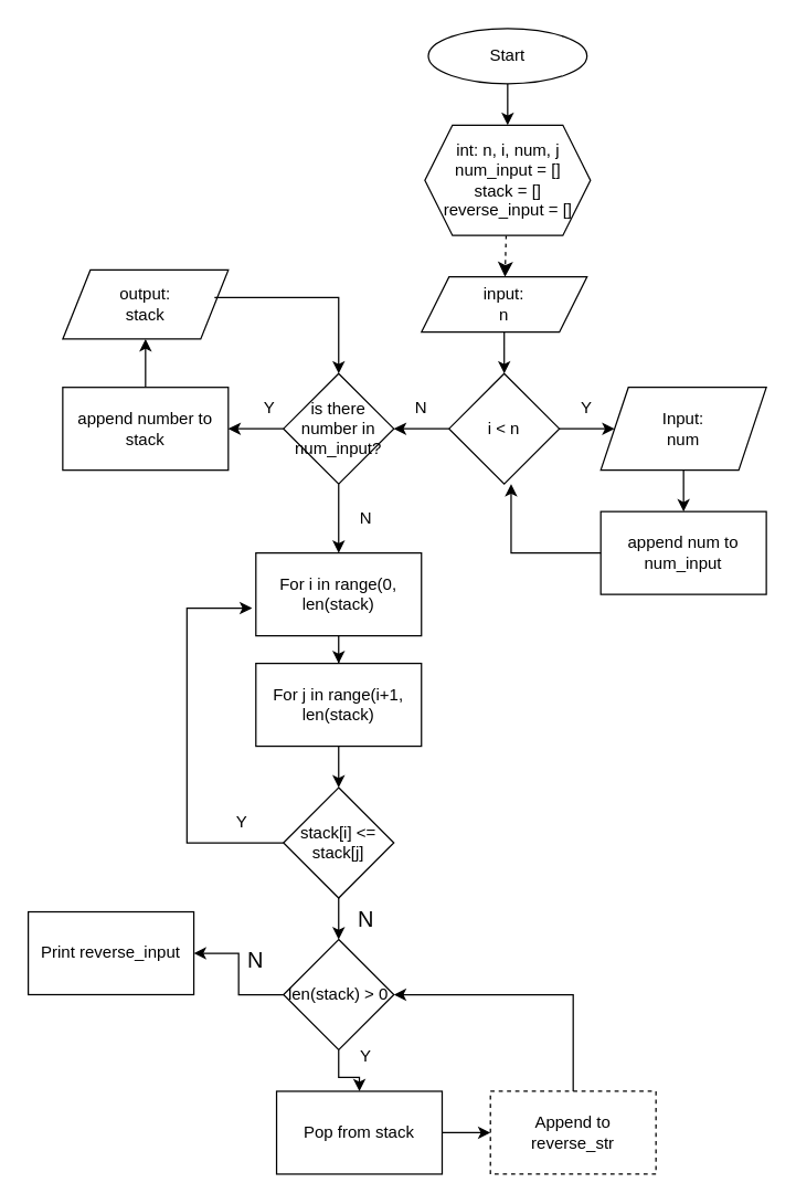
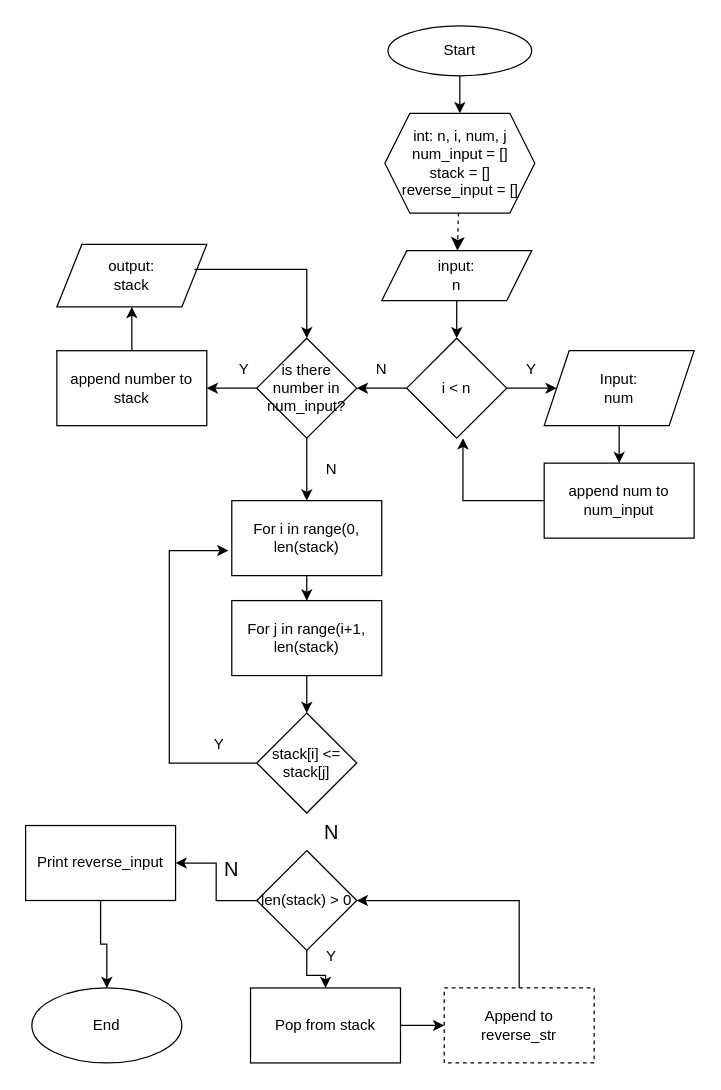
  <mxCell id="0" />
  <mxCell id="1" parent="0" />
  <mxCell id="2" value="" style="edgeStyle=orthogonalEdgeStyle;rounded=0;orthogonalLoop=1;jettySize=auto;html=1;" edge="1" parent="1" source="3" target="5"><mxGeometry relative="1" as="geometry" /></mxCell>
  <mxCell id="3" value="Start" style="ellipse;whiteSpace=wrap;html=1;" vertex="1" parent="1"><mxGeometry x="310" y="20" width="115" height="40" as="geometry" /></mxCell>
  <mxCell id="4" value="" style="edgeStyle=none;curved=1;rounded=0;orthogonalLoop=1;jettySize=auto;html=1;fontSize=12;startSize=8;endSize=8;dashed=1;" edge="1" parent="1" source="5" target="7"><mxGeometry relative="1" as="geometry" /></mxCell>
  <mxCell id="5" value="int: n, i, num, j&lt;div&gt;num_input = []&lt;/div&gt;&lt;div&gt;stack = []&lt;/div&gt;&lt;div&gt;reverse_input = []&lt;/div&gt;" style="shape=hexagon;perimeter=hexagonPerimeter2;whiteSpace=wrap;html=1;fixedSize=1;" vertex="1" parent="1"><mxGeometry x="307.5" y="90" width="120" height="80" as="geometry" /></mxCell>
  <mxCell id="6" value="" style="edgeStyle=orthogonalEdgeStyle;rounded=0;orthogonalLoop=1;jettySize=auto;html=1;" edge="1" parent="1" source="7" target="10"><mxGeometry relative="1" as="geometry" /></mxCell>
  <mxCell id="7" value="input:&lt;div&gt;n&lt;/div&gt;" style="shape=parallelogram;perimeter=parallelogramPerimeter;whiteSpace=wrap;html=1;fixedSize=1;" vertex="1" parent="1"><mxGeometry x="305" y="200" width="120" height="40" as="geometry" /></mxCell>
  <mxCell id="8" value="" style="edgeStyle=orthogonalEdgeStyle;rounded=0;orthogonalLoop=1;jettySize=auto;html=1;" edge="1" parent="1" source="10" target="12"><mxGeometry relative="1" as="geometry" /></mxCell>
  <mxCell id="9" value="" style="edgeStyle=orthogonalEdgeStyle;rounded=0;orthogonalLoop=1;jettySize=auto;html=1;" edge="1" parent="1" source="10" target="18"><mxGeometry relative="1" as="geometry" /></mxCell>
  <mxCell id="10" value="i &amp;lt; n" style="rhombus;whiteSpace=wrap;html=1;" vertex="1" parent="1"><mxGeometry x="325" y="270" width="80" height="80" as="geometry" /></mxCell>
  <mxCell id="11" value="" style="edgeStyle=orthogonalEdgeStyle;rounded=0;orthogonalLoop=1;jettySize=auto;html=1;" edge="1" parent="1" source="12" target="13"><mxGeometry relative="1" as="geometry" /></mxCell>
  <mxCell id="12" value="Input:&lt;div&gt;num&lt;/div&gt;" style="shape=parallelogram;perimeter=parallelogramPerimeter;whiteSpace=wrap;html=1;fixedSize=1;" vertex="1" parent="1"><mxGeometry x="435" y="280" width="120" height="60" as="geometry" /></mxCell>
  <mxCell id="13" value="append num to num_input" style="rounded=0;whiteSpace=wrap;html=1;" vertex="1" parent="1"><mxGeometry x="435" y="370" width="120" height="60" as="geometry" /></mxCell>
  <mxCell id="14" value="Y" style="text;strokeColor=none;align=center;fillColor=none;html=1;verticalAlign=middle;whiteSpace=wrap;rounded=0;" vertex="1" parent="1"><mxGeometry x="395" y="280" width="60" height="30" as="geometry" /></mxCell>
  <mxCell id="15" value="" style="endArrow=classic;html=1;rounded=0;exitX=0;exitY=0.5;exitDx=0;exitDy=0;" edge="1" parent="1" source="13"><mxGeometry width="50" height="50" relative="1" as="geometry"><mxPoint x="370" y="440" as="sourcePoint" /><mxPoint x="370" y="350" as="targetPoint" /><Array as="points"><mxPoint x="370" y="400" /></Array></mxGeometry></mxCell>
  <mxCell id="16" value="" style="edgeStyle=orthogonalEdgeStyle;rounded=0;orthogonalLoop=1;jettySize=auto;html=1;" edge="1" parent="1" source="18" target="21"><mxGeometry relative="1" as="geometry" /></mxCell>
  <mxCell id="17" value="" style="edgeStyle=orthogonalEdgeStyle;rounded=0;orthogonalLoop=1;jettySize=auto;html=1;" edge="1" parent="1" source="18" target="27"><mxGeometry relative="1" as="geometry" /></mxCell>
  <mxCell id="18" value="is there number in num_input?" style="rhombus;whiteSpace=wrap;html=1;" vertex="1" parent="1"><mxGeometry x="205" y="270" width="80" height="80" as="geometry" /></mxCell>
  <mxCell id="19" value="N" style="text;strokeColor=none;align=center;fillColor=none;html=1;verticalAlign=middle;whiteSpace=wrap;rounded=0;" vertex="1" parent="1"><mxGeometry x="275" y="280" width="60" height="30" as="geometry" /></mxCell>
  <mxCell id="20" value="" style="edgeStyle=orthogonalEdgeStyle;rounded=0;orthogonalLoop=1;jettySize=auto;html=1;" edge="1" parent="1" source="21" target="22"><mxGeometry relative="1" as="geometry" /></mxCell>
  <mxCell id="21" value="append number to stack" style="rounded=0;whiteSpace=wrap;html=1;" vertex="1" parent="1"><mxGeometry x="45" y="280" width="120" height="60" as="geometry" /></mxCell>
  <mxCell id="22" value="output:&lt;div&gt;stack&lt;/div&gt;" style="shape=parallelogram;perimeter=parallelogramPerimeter;whiteSpace=wrap;html=1;fixedSize=1;" vertex="1" parent="1"><mxGeometry x="45" y="195" width="120" height="50" as="geometry" /></mxCell>
  <mxCell id="23" value="" style="endArrow=classic;html=1;rounded=0;" edge="1" parent="1" target="18"><mxGeometry width="50" height="50" relative="1" as="geometry"><mxPoint x="155" y="215" as="sourcePoint" /><mxPoint x="255" y="215" as="targetPoint" /><Array as="points"><mxPoint x="245" y="215" /></Array></mxGeometry></mxCell>
  <mxCell id="24" value="Y" style="text;strokeColor=none;align=center;fillColor=none;html=1;verticalAlign=middle;whiteSpace=wrap;rounded=0;" vertex="1" parent="1"><mxGeometry x="165" y="280" width="60" height="30" as="geometry" /></mxCell>
  <mxCell id="25" value="N" style="text;strokeColor=none;align=center;fillColor=none;html=1;verticalAlign=middle;whiteSpace=wrap;rounded=0;" vertex="1" parent="1"><mxGeometry x="235" y="360" width="60" height="30" as="geometry" /></mxCell>
  <mxCell id="26" value="" style="edgeStyle=orthogonalEdgeStyle;rounded=0;orthogonalLoop=1;jettySize=auto;html=1;" edge="1" parent="1" source="27" target="29"><mxGeometry relative="1" as="geometry" /></mxCell>
  <mxCell id="27" value="For i in range(0, len(stack)" style="rounded=0;whiteSpace=wrap;html=1;" vertex="1" parent="1"><mxGeometry x="185" y="400" width="120" height="60" as="geometry" /></mxCell>
  <mxCell id="28" value="" style="edgeStyle=orthogonalEdgeStyle;rounded=0;orthogonalLoop=1;jettySize=auto;html=1;" edge="1" parent="1" source="29" target="31"><mxGeometry relative="1" as="geometry" /></mxCell>
  <mxCell id="29" value="For j in range(i+1, len(stack)" style="rounded=0;whiteSpace=wrap;html=1;" vertex="1" parent="1"><mxGeometry x="185" y="480" width="120" height="60" as="geometry" /></mxCell>
- <mxCell id="30" value="" style="edgeStyle=orthogonalEdgeStyle;rounded=0;orthogonalLoop=1;jettySize=auto;html=1;" edge="1" parent="1" source="31" target="36"><mxGeometry relative="1" as="geometry" /></mxCell>
  <mxCell id="31" value="stack[i] &amp;lt;= stack[j]" style="rhombus;whiteSpace=wrap;html=1;" vertex="1" parent="1"><mxGeometry x="205" y="570" width="80" height="80" as="geometry" /></mxCell>
  <mxCell id="32" value="" style="endArrow=classic;html=1;rounded=0;exitX=0;exitY=0.5;exitDx=0;exitDy=0;entryX=-0.023;entryY=0.666;entryDx=0;entryDy=0;entryPerimeter=0;" edge="1" parent="1" source="31" target="27"><mxGeometry width="50" height="50" relative="1" as="geometry"><mxPoint x="105" y="620" as="sourcePoint" /><mxPoint x="135" y="440" as="targetPoint" /><Array as="points"><mxPoint x="135" y="610" /><mxPoint x="135" y="440" /></Array></mxGeometry></mxCell>
  <mxCell id="33" value="Y" style="text;strokeColor=none;align=center;fillColor=none;html=1;verticalAlign=middle;whiteSpace=wrap;rounded=0;" vertex="1" parent="1"><mxGeometry x="145" y="580" width="60" height="30" as="geometry" /></mxCell>
  <mxCell id="34" value="" style="edgeStyle=orthogonalEdgeStyle;rounded=0;orthogonalLoop=1;jettySize=auto;html=1;" edge="1" parent="1" source="36" target="38"><mxGeometry relative="1" as="geometry" /></mxCell>
  <mxCell id="35" value="" style="edgeStyle=orthogonalEdgeStyle;rounded=0;orthogonalLoop=1;jettySize=auto;html=1;" edge="1" parent="1" source="36" target="45"><mxGeometry relative="1" as="geometry" /></mxCell>
  <mxCell id="36" value="len(stack) &amp;gt; 0" style="rhombus;whiteSpace=wrap;html=1;" vertex="1" parent="1"><mxGeometry x="205" y="680" width="80" height="80" as="geometry" /></mxCell>
  <mxCell id="37" value="" style="edgeStyle=orthogonalEdgeStyle;rounded=0;orthogonalLoop=1;jettySize=auto;html=1;" edge="1" parent="1" source="38" target="40"><mxGeometry relative="1" as="geometry" /></mxCell>
  <mxCell id="38" value="Pop from stack" style="rounded=0;whiteSpace=wrap;html=1;" vertex="1" parent="1"><mxGeometry x="200" y="790" width="120" height="60" as="geometry" /></mxCell>
  <mxCell id="39" style="edgeStyle=orthogonalEdgeStyle;rounded=0;orthogonalLoop=1;jettySize=auto;html=1;entryX=1;entryY=0.5;entryDx=0;entryDy=0;" edge="1" parent="1" source="40" target="36"><mxGeometry relative="1" as="geometry"><Array as="points"><mxPoint x="415" y="720" /></Array></mxGeometry></mxCell>
  <mxCell id="40" value="Append to reverse_str" style="rounded=0;whiteSpace=wrap;html=1;dashed=1;" vertex="1" parent="1"><mxGeometry x="355" y="790" width="120" height="60" as="geometry" /></mxCell>
  <mxCell id="41" value="N" style="text;strokeColor=none;fillColor=none;html=1;align=center;verticalAlign=middle;whiteSpace=wrap;rounded=0;fontSize=16;" vertex="1" parent="1"><mxGeometry x="235" y="650" width="60" height="30" as="geometry" /></mxCell>
  <mxCell id="42" value="Y" style="text;strokeColor=none;align=center;fillColor=none;html=1;verticalAlign=middle;whiteSpace=wrap;rounded=0;" vertex="1" parent="1"><mxGeometry x="235" y="750" width="60" height="30" as="geometry" /></mxCell>
  <mxCell id="43" value="N" style="text;strokeColor=none;fillColor=none;html=1;align=center;verticalAlign=middle;whiteSpace=wrap;rounded=0;fontSize=16;" vertex="1" parent="1"><mxGeometry x="155" y="680" width="60" height="30" as="geometry" /></mxCell>
+ <mxCell id="44" value="" style="edgeStyle=orthogonalEdgeStyle;rounded=0;orthogonalLoop=1;jettySize=auto;html=1;" edge="1" parent="1" source="45" target="46"><mxGeometry relative="1" as="geometry" /></mxCell>
  <mxCell id="45" value="Print reverse_input" style="rounded=0;whiteSpace=wrap;html=1;" vertex="1" parent="1"><mxGeometry x="20" y="660" width="120" height="60" as="geometry" /></mxCell>
+ <mxCell id="46" value="End" style="ellipse;whiteSpace=wrap;html=1;" vertex="1" parent="1"><mxGeometry x="25" y="790" width="120" height="60" as="geometry" /></mxCell>
